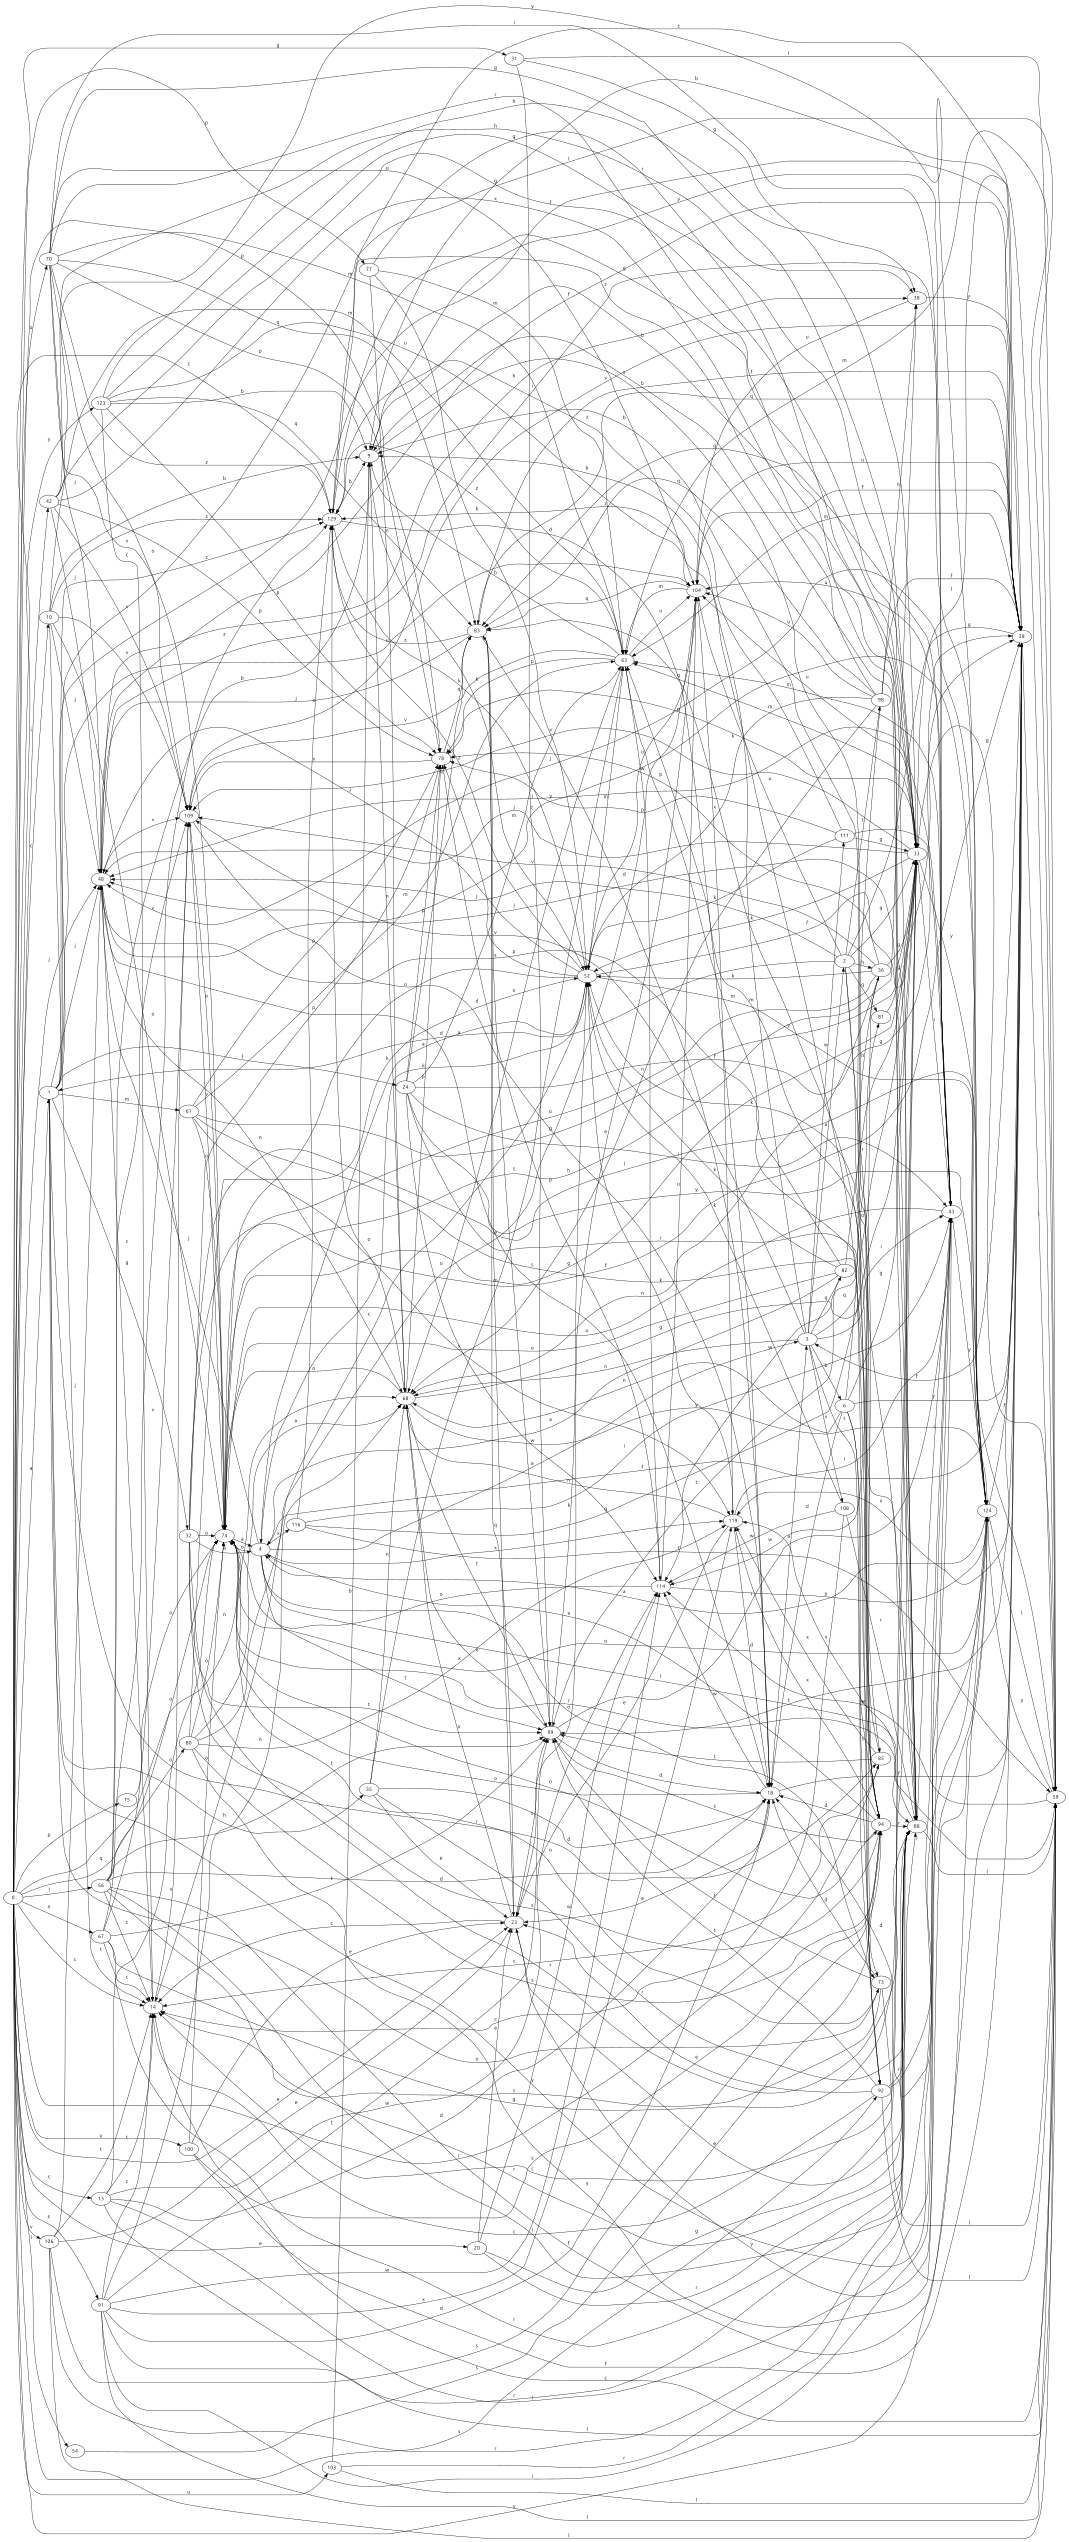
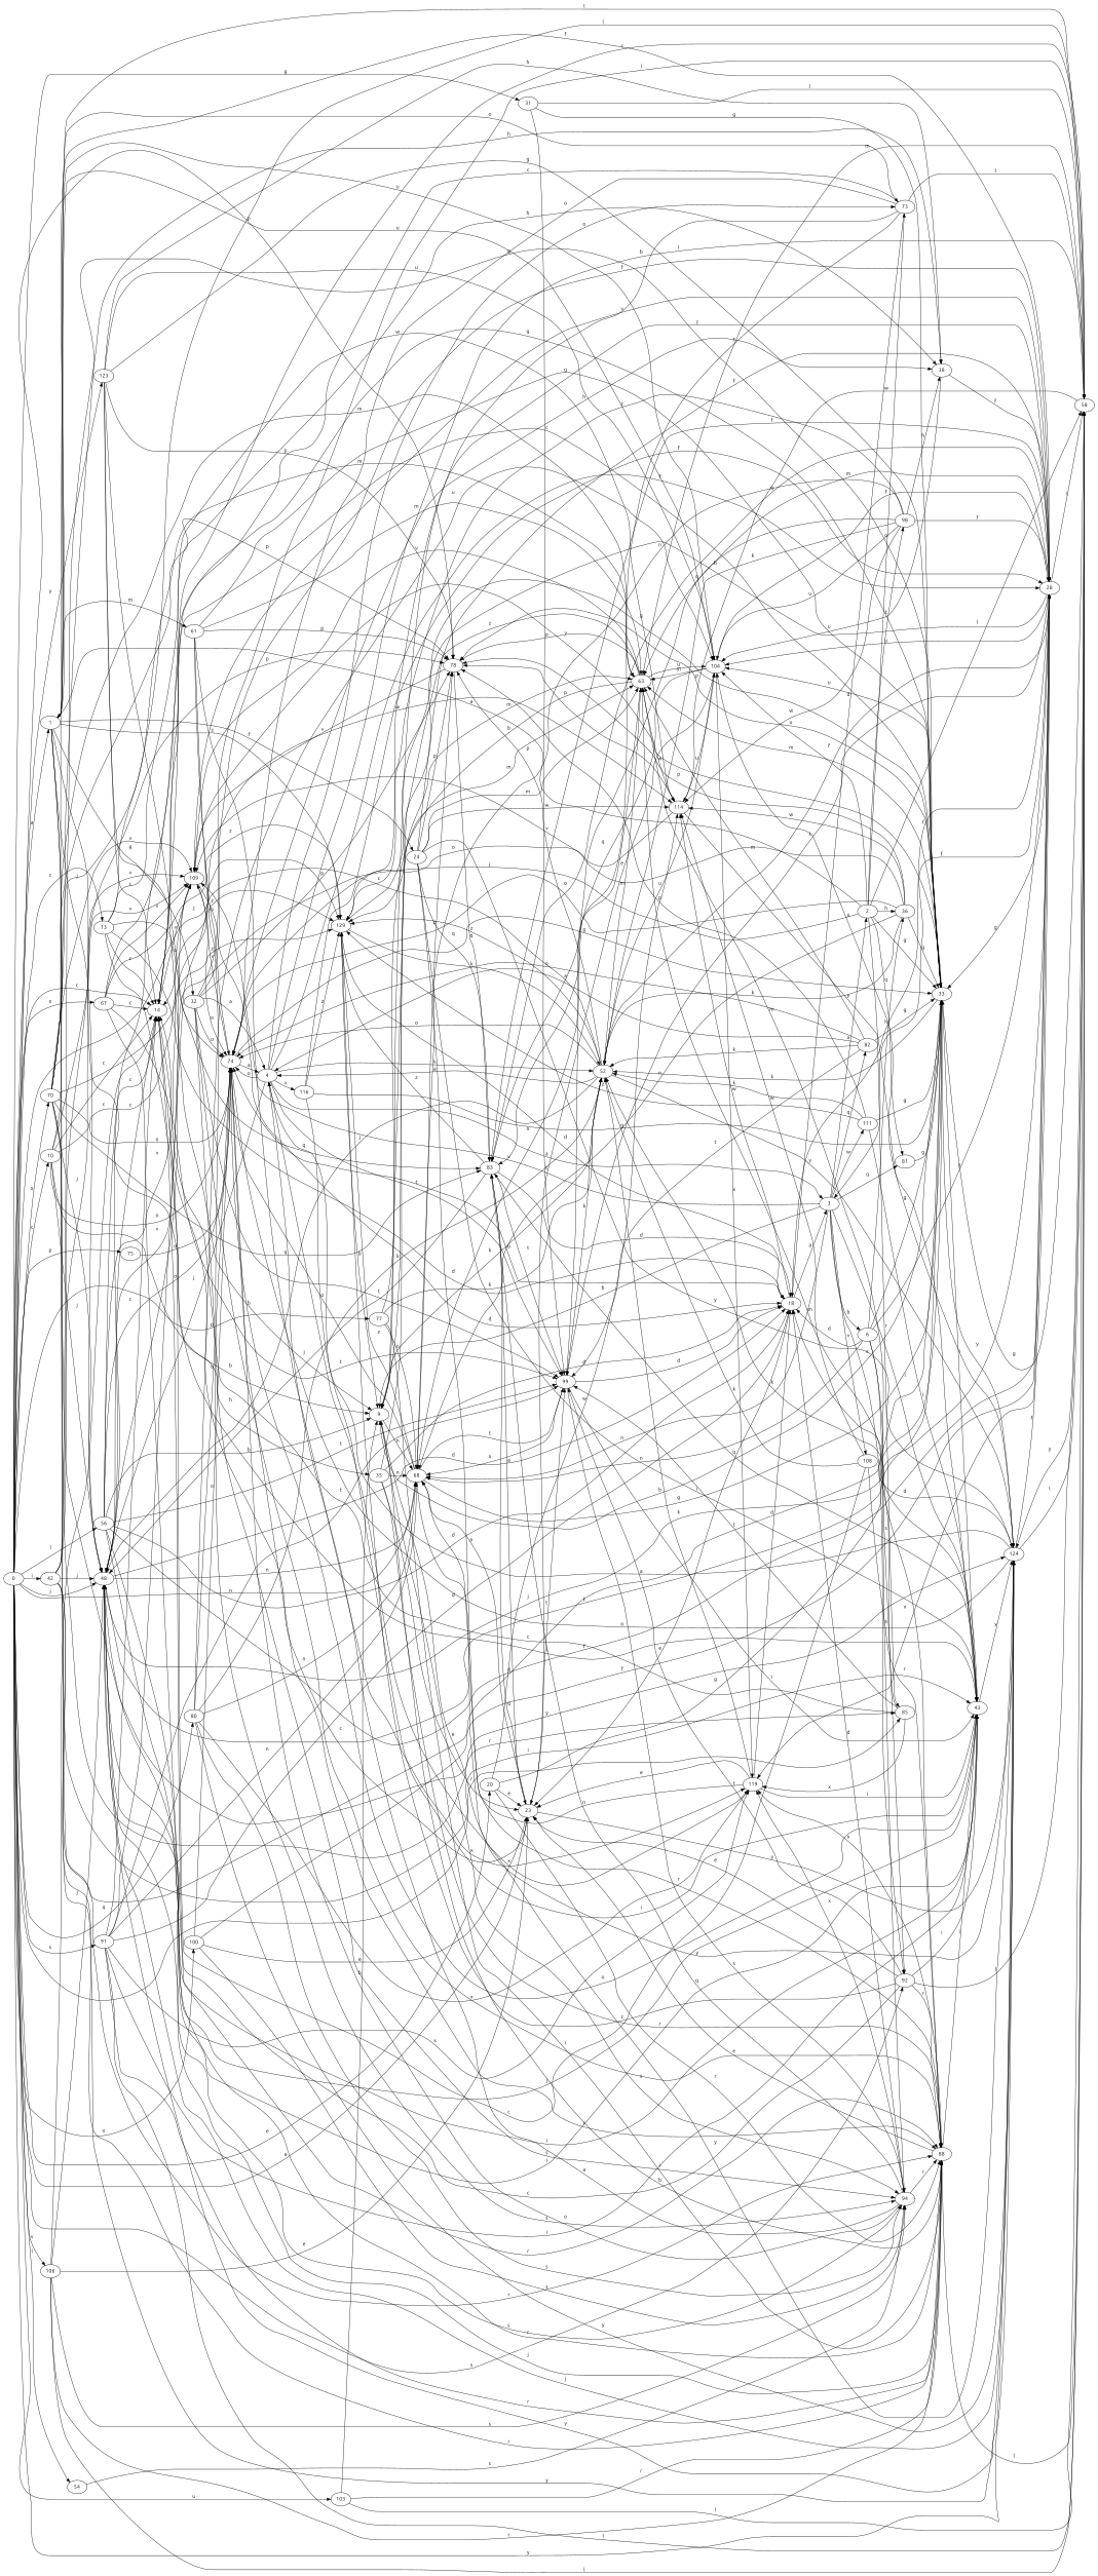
  strict digraph {
    fontname=Ubuntu
    rankdir=LR
    node [fontname=Ubuntu]
    edge [fontname=Ubuntu]
    0
    1
    10
    13
    14
    20
    23
    31
    42
    48
    54
    56
    67
    68
    70
    75
    77
    78
    80
    85
    91
    92
    100
    103
    106
    123
    124
    129
    24
    28
    32
    35
    58
    61
    73
    104
    9
    109
    74
    63
    43
    18
    114
    33
    88
    99
    83
    38
    94
    52
    119
    4
    3
    2
    36
    81
    98
    6
    82
    108
    111
    116
    0 -> 1 [label=a]
    0 -> 10 [label=c]
    0 -> 13 [label=c]
    0 -> 14 [label=c]
    0 -> 20 [label=e]
    0 -> 23 [label=e]
    0 -> 31 [label=g]
    0 -> 42 [label=i]
    0 -> 48 [label=j]
    0 -> 54 [label=l]
    0 -> 56 [label=l]
    0 -> 67 [label=n]
    0 -> 68 [label=n]
    0 -> 70 [label=o]
    0 -> 75 [label=p]
    0 -> 77 [label=p]
    0 -> 78 [label=p]
    0 -> 80 [label=q]
    0 -> 85 [label=r]
    0 -> 91 [label=s]
    0 -> 92 [label=s]
    0 -> 100 [label=u]
    0 -> 103 [label=u]
    0 -> 106 [label=v]
    0 -> 123 [label=y]
    0 -> 124 [label=y]
    0 -> 129 [label=z]
    1 -> 48 [label=j]
    1 -> 85 [label=r]
    1 -> 124 [label=y]
    1 -> 129 [label=z]
    1 -> 24 [label=f]
    1 -> 28 [label=f]
    1 -> 32 [label=g]
    1 -> 35 [label=h]
    1 -> 58 [label=l]
    1 -> 61 [label=m]
    1 -> 73 [label=o]
    1 -> 104 [label=u]
    10 -> 14 [label=c]
    10 -> 48 [label=j]
    10 -> 129 [label=z]
    10 -> 9 [label=b]
    10 -> 109 [label=v]
    10 -> 74 [label=o]
    10 -> 63 [label=m]
    13 -> 14 [label=c]
    13 -> 58 [label=l]
    13 -> 74 [label=o]
    13 -> 43 [label=i]
    13 -> 18 [label=d]
    13 -> 114 [label=w]
    14 -> 109 [label=v]
    20 -> 23 [label=e]
    20 -> 114 [label=w]
    20 -> 33 [label=g]
    20 -> 88 [label=r]
    23 -> 14 [label=c]
    23 -> 68 [label=n]
    23 -> 124 [label=y]
    23 -> 99 [label=t]
    23 -> 83 [label=q]
    31 -> 58 [label=l]
    31 -> 33 [label=g]
    31 -> 99 [label=t]
    42 -> 48 [label=j]
    42 -> 78 [label=p]
    42 -> 124 [label=y]
    42 -> 109 [label=v]
    42 -> 33 [label=g]
-   42 -> 88 [label=x]
+   42 -> 88 [label=r]
    42 -> 38 [label=h]
    48 -> 14 [label=c]
    48 -> 68 [label=n]
    48 -> 124 [label=y]
    48 -> 28 [label=f]
    48 -> 109 [label=v]
    48 -> 43 [label=i]
    48 -> 18 [label=d]
    48 -> 38 [label=h]
    48 -> 94 [label=s]
    54 -> 94 [label=s]
    56 -> 14 [label=c]
    56 -> 28 [label=f]
    56 -> 9 [label=b]
    56 -> 109 [label=v]
    56 -> 74 [label=o]
    56 -> 43 [label=i]
    56 -> 18 [label=d]
    56 -> 88 [label=r]
    56 -> 99 [label=t]
    67 -> 14 [label=c]
    67 -> 129 [label=z]
    67 -> 109 [label=v]
    67 -> 33 [label=g]
    67 -> 88 [label=r]
    67 -> 99 [label=t]
    68 -> 78 [label=p]
    68 -> 124 [label=y]
-   68 -> 129 [label=o]
+   68 -> 129 [label=z]
    68 -> 74 [label=o]
    68 -> 33 [label=g]
    68 -> 99 [label=t]
    70 -> 48 [label=j]
    70 -> 78 [label=p]
    70 -> 129 [label=z]
    70 -> 104 [label=u]
    70 -> 109 [label=v]
    70 -> 74 [label=o]
    70 -> 63 [label=m]
    70 -> 43 [label=i]
    70 -> 33 [label=g]
    70 -> 88 [label=r]
    70 -> 83 [label=q]
    75 -> 74 [label=o]
    77 -> 68 [label=n]
    77 -> 63 [label=m]
    77 -> 88 [label=r]
    77 -> 52 [label=k]
    78 -> 109 [label=v]
    78 -> 83 [label=q]
    80 -> 68 [label=n]
    80 -> 124 [label=y]
    80 -> 104 [label=u]
    80 -> 74 [label=o]
    80 -> 94 [label=s]
    80 -> 52 [label=k]
    80 -> 119 [label=x]
    85 -> 14 [label=c]
    85 -> 63 [label=m]
    85 -> 99 [label=t]
    85 -> 119 [label=x]
    91 -> 14 [label=c]
    91 -> 68 [label=n]
    91 -> 58 [label=l]
    91 -> 43 [label=i]
    91 -> 18 [label=d]
    91 -> 114 [label=w]
    91 -> 88 [label=r]
    91 -> 99 [label=t]
    91 -> 119 [label=x]
    92 -> 14 [label=c]
    92 -> 23 [label=e]
    92 -> 129 [label=z]
    92 -> 58 [label=l]
    92 -> 43 [label=i]
    92 -> 88 [label=r]
    92 -> 99 [label=t]
    100 -> 23 [label=e]
    100 -> 28 [label=f]
    100 -> 74 [label=o]
    100 -> 94 [label=s]
    103 -> 58 [label=l]
    103 -> 9 [label=b]
    103 -> 88 [label=r]
    106 -> 14 [label=c]
    106 -> 23 [label=e]
    106 -> 48 [label=j]
    106 -> 58 [label=l]
    106 -> 88 [label=r]
    106 -> 94 [label=s]
    123 -> 14 [label=c]
    123 -> 78 [label=p]
    123 -> 104 [label=u]
    123 -> 9 [label=b]
    123 -> 33 [label=g]
    123 -> 83 [label=q]
    123 -> 38 [label=h]
    124 -> 48 [label=j]
    124 -> 28 [label=f]
    124 -> 58 [label=l]
    124 -> 74 [label=o]
    124 -> 18 [label=d]
    124 -> 4 [label=a]
    129 -> 9 [label=b]
    129 -> 18 [label=d]
    129 -> 33 [label=g]
    129 -> 52 [label=k]
    24 -> 78 [label=p]
    24 -> 124 [label=y]
    24 -> 28 [label=f]
    24 -> 63 [label=m]
    24 -> 43 [label=i]
    24 -> 114 [label=w]
    24 -> 88 [label=r]
    24 -> 83 [label=q]
    28 -> 129 [label=z]
    28 -> 58 [label=l]
    28 -> 104 [label=u]
    28 -> 9 [label=b]
    28 -> 109 [label=v]
    28 -> 63 [label=m]
    28 -> 33 [label=g]
    28 -> 99 [label=t]
    28 -> 83 [label=q]
    28 -> 119 [label=x]
    28 -> 3 [label=f]
    32 -> 78 [label=p]
    32 -> 28 [label=f]
    32 -> 58 [label=l]
    32 -> 74 [label=o]
    32 -> 88 [label=r]
    32 -> 99 [label=t]
    32 -> 94 [label=s]
    32 -> 4 [label=a]
    35 -> 23 [label=e]
    35 -> 68 [label=n]
    35 -> 63 [label=m]
    35 -> 18 [label=d]
    35 -> 88 [label=r]
    58 -> 14 [label=c]
    58 -> 124 [label=y]
    58 -> 63 [label=m]
    58 -> 114 [label=w]
    58 -> 33 [label=g]
    61 -> 78 [label=p]
    61 -> 74 [label=o]
    61 -> 63 [label=m]
    61 -> 33 [label=g]
    61 -> 94 [label=s]
    61 -> 119 [label=x]
    73 -> 14 [label=c]
    73 -> 58 [label=l]
    73 -> 9 [label=b]
    73 -> 74 [label=o]
    73 -> 18 [label=d]
    73 -> 99 [label=t]
    104 -> 23 [label=e]
    104 -> 28 [label=f]
    104 -> 63 [label=m]
    104 -> 83 [label=q]
    104 -> 119 [label=x]
    9 -> 68 [label=n]
    9 -> 124 [label=y]
    9 -> 94 [label=s]
    9 -> 52 [label=k]
    109 -> 74 [label=o]
    109 -> 18 [label=d]
    74 -> 109 [label=v]
    74 -> 33 [label=g]
    74 -> 88 [label=r]
    74 -> 38 [label=h]
    74 -> 4 [label=a]
    63 -> 68 [label=n]
    63 -> 78 [label=p]
    63 -> 129 [label=z]
    63 -> 104 [label=u]
    63 -> 9 [label=b]
    63 -> 109 [label=v]
    63 -> 114 [label=w]
    43 -> 48 [label=j]
    43 -> 124 [label=y]
    43 -> 104 [label=u]
    43 -> 74 [label=o]
    43 -> 63 [label=m]
    43 -> 83 [label=q]
    18 -> 23 [label=e]
    18 -> 28 [label=f]
    18 -> 74 [label=o]
    18 -> 114 [label=w]
    18 -> 3 [label=a]
    114 -> 78 [label=p]
    114 -> 124 [label=y]
    114 -> 104 [label=u]
    114 -> 74 [label=o]
    33 -> 14 [label=c]
    33 -> 48 [label=j]
    33 -> 78 [label=p]
    33 -> 124 [label=y]
    33 -> 104 [label=u]
    33 -> 9 [label=b]
    33 -> 109 [label=v]
    33 -> 63 [label=m]
    33 -> 43 [label=i]
    33 -> 52 [label=k]
    88 -> 23 [label=e]
    88 -> 48 [label=j]
    88 -> 58 [label=l]
    88 -> 9 [label=b]
    88 -> 43 [label=i]
    88 -> 52 [label=k]
    88 -> 119 [label=x]
    99 -> 68 [label=n]
    99 -> 43 [label=i]
    99 -> 18 [label=d]
    99 -> 94 [label=s]
    99 -> 52 [label=k]
    83 -> 23 [label=e]
    83 -> 48 [label=j]
    83 -> 129 [label=z]
    83 -> 28 [label=f]
    83 -> 18 [label=d]
    83 -> 99 [label=t]
    38 -> 28 [label=f]
    38 -> 104 [label=u]
    94 -> 74 [label=o]
    94 -> 18 [label=d]
    94 -> 88 [label=r]
    94 -> 83 [label=q]
    94 -> 119 [label=x]
    94 -> 4 [label=a]
    52 -> 14 [label=c]
    52 -> 48 [label=j]
    52 -> 78 [label=p]
    52 -> 124 [label=y]
    52 -> 129 [label=z]
    52 -> 28 [label=f]
    52 -> 104 [label=u]
    52 -> 74 [label=o]
    52 -> 63 [label=m]
    52 -> 4 [label=a]
    119 -> 23 [label=e]
    119 -> 68 [label=n]
    119 -> 43 [label=i]
    119 -> 18 [label=d]
    119 -> 52 [label=k]
    4 -> 48 [label=j]
    4 -> 28 [label=f]
    4 -> 58 [label=l]
    4 -> 73 [label=o]
    4 -> 74 [label=o]
    4 -> 99 [label=t]
    4 -> 52 [label=k]
    4 -> 119 [label=x]
    4 -> 3 [label=a]
    4 -> 116 [label=x]
    3 -> 68 [label=n]
    3 -> 92 [label=s]
    3 -> 9 [label=b]
    3 -> 109 [label=v]
    3 -> 43 [label=i]
    3 -> 2 [label=a]
    3 -> 81 [label=q]
    3 -> 6 [label=b]
    3 -> 82 [label=q]
    3 -> 108 [label=v]
    3 -> 111 [label=w]
    2 -> 1 [label=a]
    2 -> 48 [label=j]
    2 -> 85 [label=r]
    2 -> 58 [label=l]
    2 -> 73 [label=o]
    2 -> 104 [label=u]
    2 -> 33 [label=g]
    2 -> 36 [label=h]
    2 -> 81 [label=q]
    2 -> 98 [label=t]
    36 -> 68 [label=n]
    36 -> 78 [label=p]
    36 -> 109 [label=v]
    36 -> 74 [label=o]
    36 -> 114 [label=w]
    36 -> 33 [label=g]
    36 -> 52 [label=k]
    81 -> 33 [label=g]
    98 -> 68 [label=n]
    98 -> 129 [label=z]
    98 -> 28 [label=f]
    98 -> 104 [label=u]
    98 -> 114 [label=w]
    98 -> 83 [label=q]
    98 -> 38 [label=h]
    98 -> 52 [label=k]
    6 -> 68 [label=n]
    6 -> 92 [label=s]
    6 -> 28 [label=f]
    6 -> 18 [label=d]
    6 -> 33 [label=g]
    6 -> 94 [label=s]
    6 -> 36 [label=h]
    82 -> 74 [label=o]
    82 -> 63 [label=m]
    82 -> 33 [label=g]
    82 -> 99 [label=t]
    82 -> 52 [label=k]
    82 -> 4 [label=a]
    108 -> 14 [label=c]
    108 -> 114 [label=w]
    108 -> 88 [label=r]
    108 -> 52 [label=k]
    111 -> 78 [label=p]
    111 -> 129 [label=z]
    111 -> 43 [label=i]
    111 -> 33 [label=g]
    111 -> 52 [label=k]
    116 -> 129 [label=z]
-   116 -> 58 [label=f]
+   116 -> 28 [label=f]
    116 -> 43 [label=i]
    116 -> 33 [label=g]
  }
